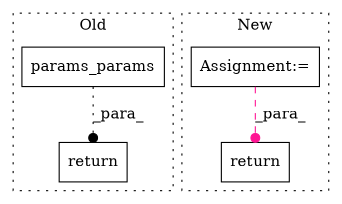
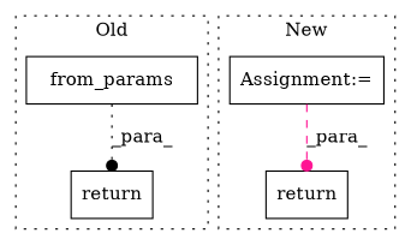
  digraph {
    node [a=41 l=7 shape=box]
    edge [arrowhead=dot]
-   n1 [a=32 l="12,1" label=params_params s="2047,2080"]
+   n1 [a=32 l="12,1" label=from_params s="2047,2080"]
    n2 [label=return s=2018]
    n3 [label=return s=1631]
    n4 [a=7 l=1 label="Assignment:=" s=1554]
    subgraph cluster_1 {
      label=Old
      style=dotted
      n1
      n2
    }
    subgraph cluster_2 {
      label=New
      style=dotted
      n3
      n4
    }
    n1 -> n2 [label=_para_ color=black style=dotted]
    n4 -> n3 [label=_para_ color=deeppink style=dashed]
  }
